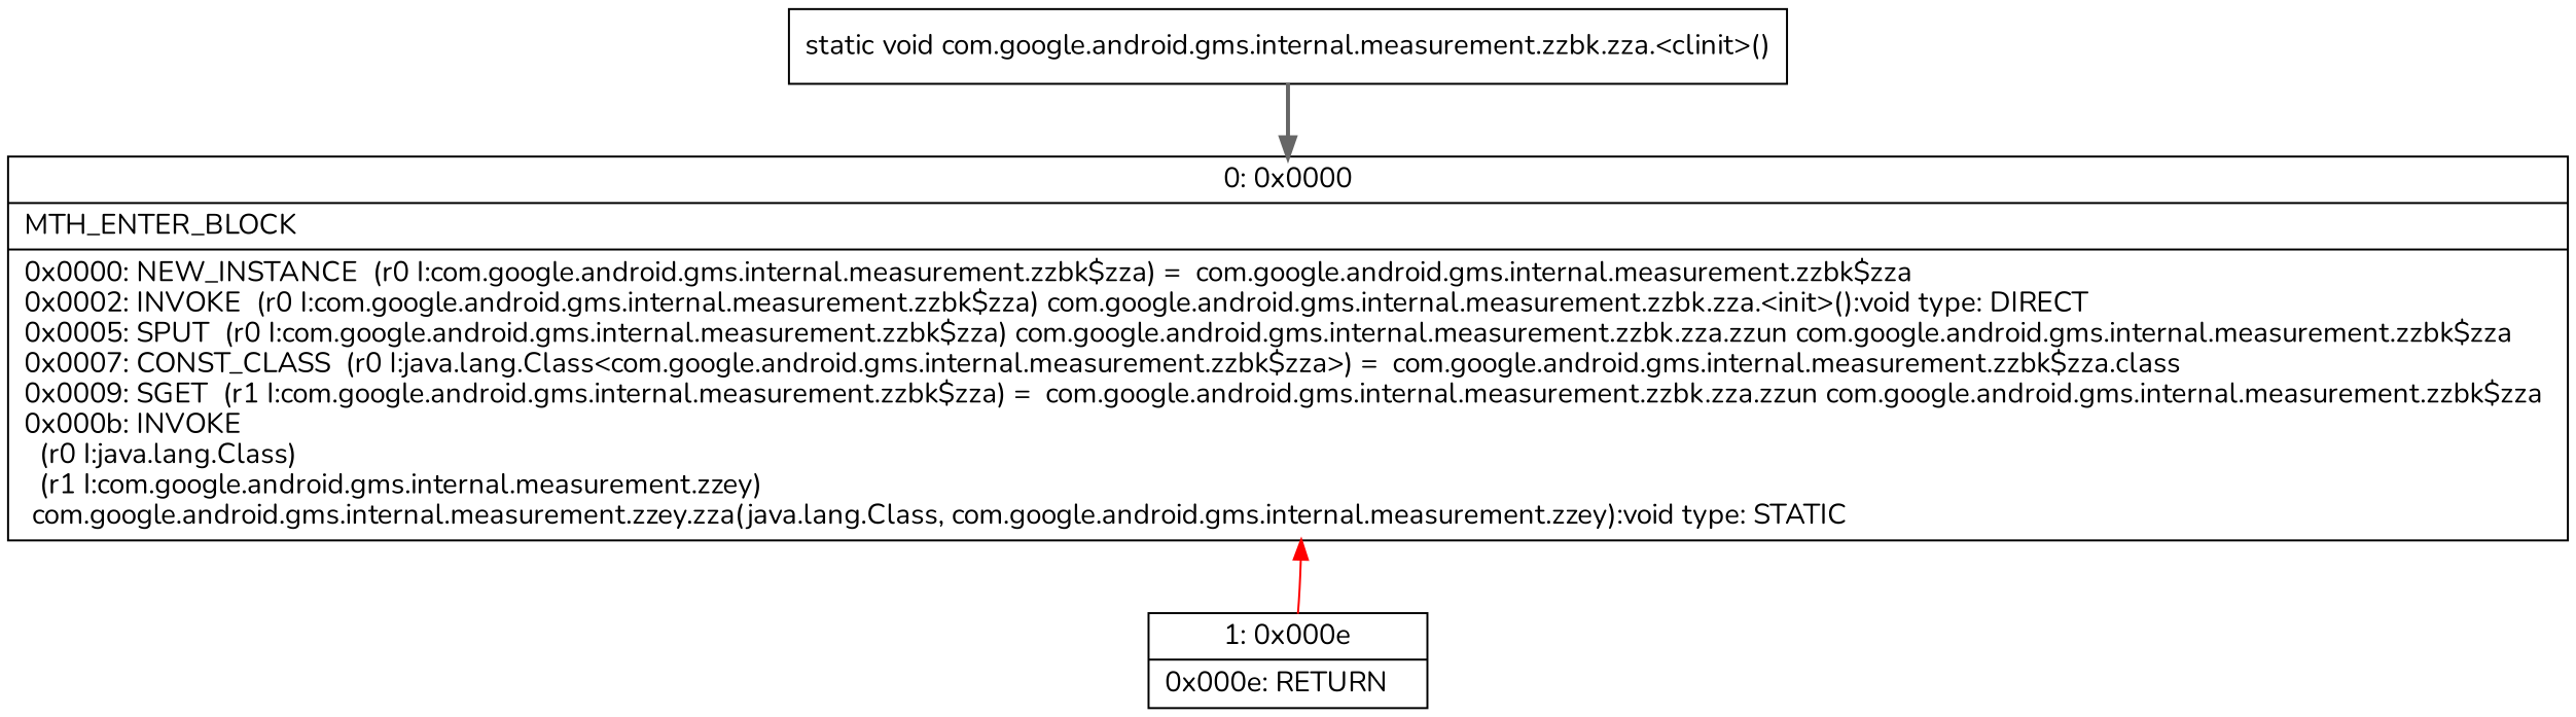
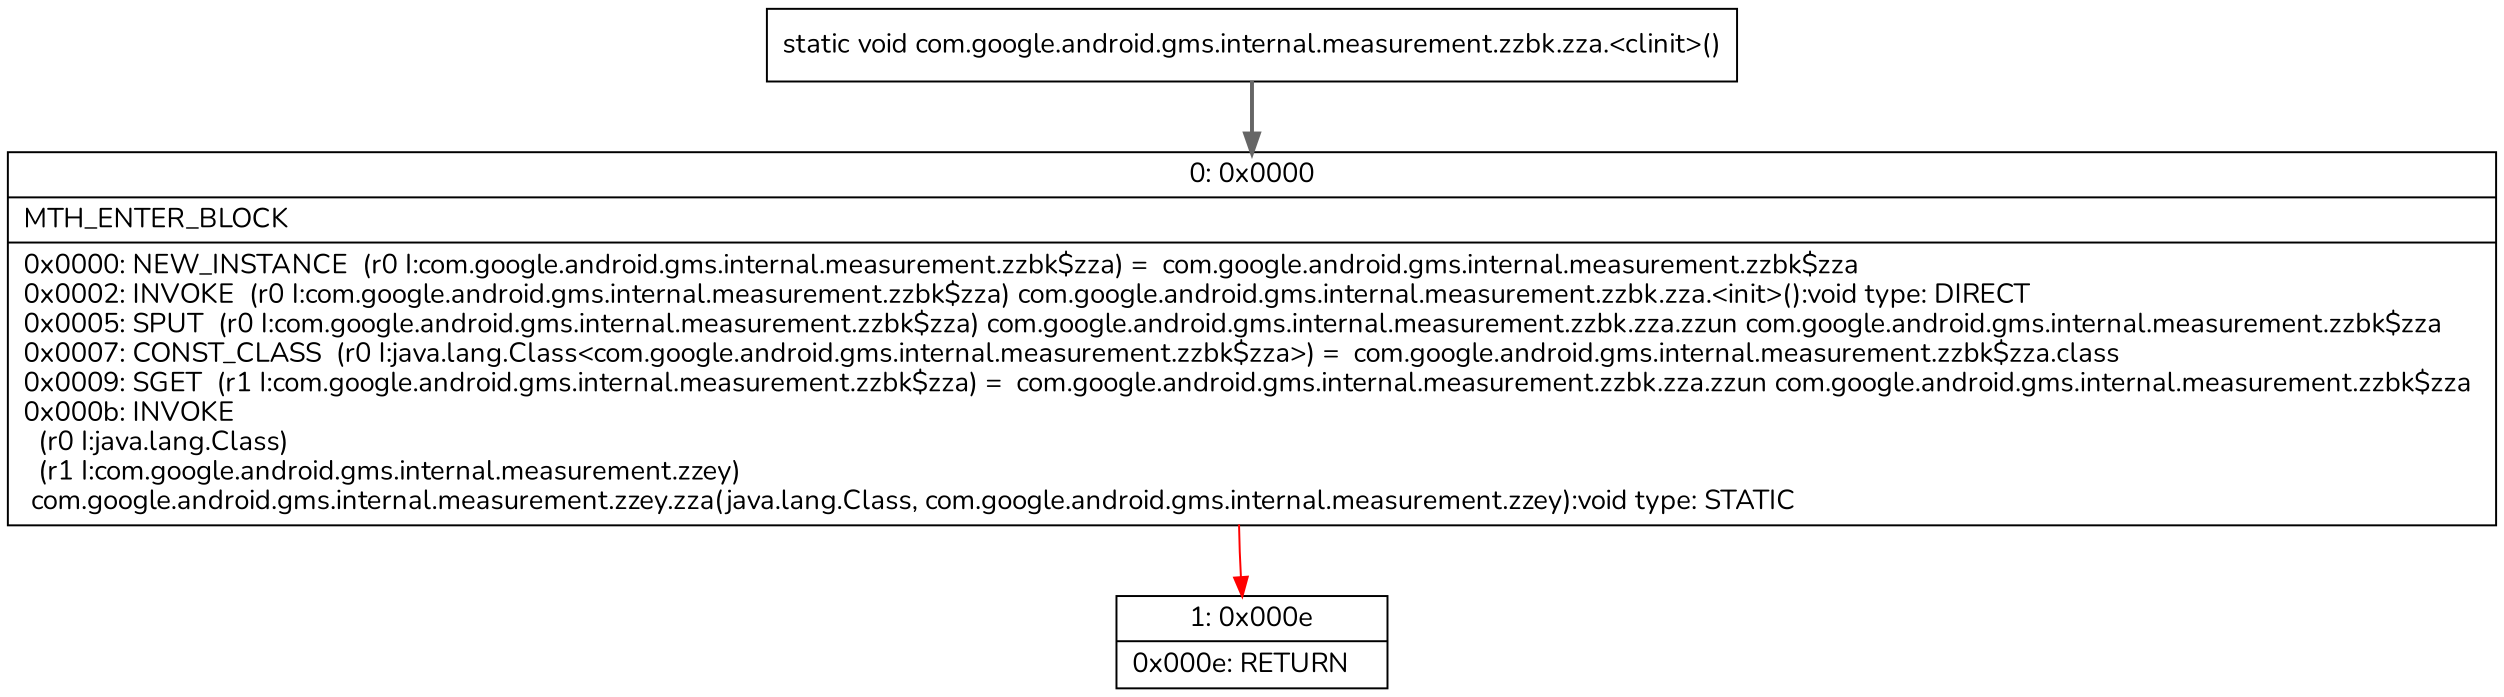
  digraph {
    fontname=Nunito
    node [shape=record fontname=Nunito]
    edge [fontname=Nunito]
    n1 [label="{0\:\ 0x0000|MTH_ENTER_BLOCK\l|0x0000: NEW_INSTANCE  (r0 I:com.google.android.gms.internal.measurement.zzbk$zza) =  com.google.android.gms.internal.measurement.zzbk$zza \l0x0002: INVOKE  (r0 I:com.google.android.gms.internal.measurement.zzbk$zza) com.google.android.gms.internal.measurement.zzbk.zza.\<init\>():void type: DIRECT \l0x0005: SPUT  (r0 I:com.google.android.gms.internal.measurement.zzbk$zza) com.google.android.gms.internal.measurement.zzbk.zza.zzun com.google.android.gms.internal.measurement.zzbk$zza \l0x0007: CONST_CLASS  (r0 I:java.lang.Class\<com.google.android.gms.internal.measurement.zzbk$zza\>) =  com.google.android.gms.internal.measurement.zzbk$zza.class \l0x0009: SGET  (r1 I:com.google.android.gms.internal.measurement.zzbk$zza) =  com.google.android.gms.internal.measurement.zzbk.zza.zzun com.google.android.gms.internal.measurement.zzbk$zza \l0x000b: INVOKE  \l  (r0 I:java.lang.Class)\l  (r1 I:com.google.android.gms.internal.measurement.zzey)\l com.google.android.gms.internal.measurement.zzey.zza(java.lang.Class, com.google.android.gms.internal.measurement.zzey):void type: STATIC \l}"]
    n2 [label="{1\:\ 0x000e|0x000e: RETURN   \l}"]
    n3 [label="{static void com.google.android.gms.internal.measurement.zzbk.zza.\<clinit\>() }"]
-   n2 -> n1 [color=red style=solid]
+   n1 -> n2 [color=red style=solid]
    n3 -> n1 [color=gray40 style=bold]
  }
